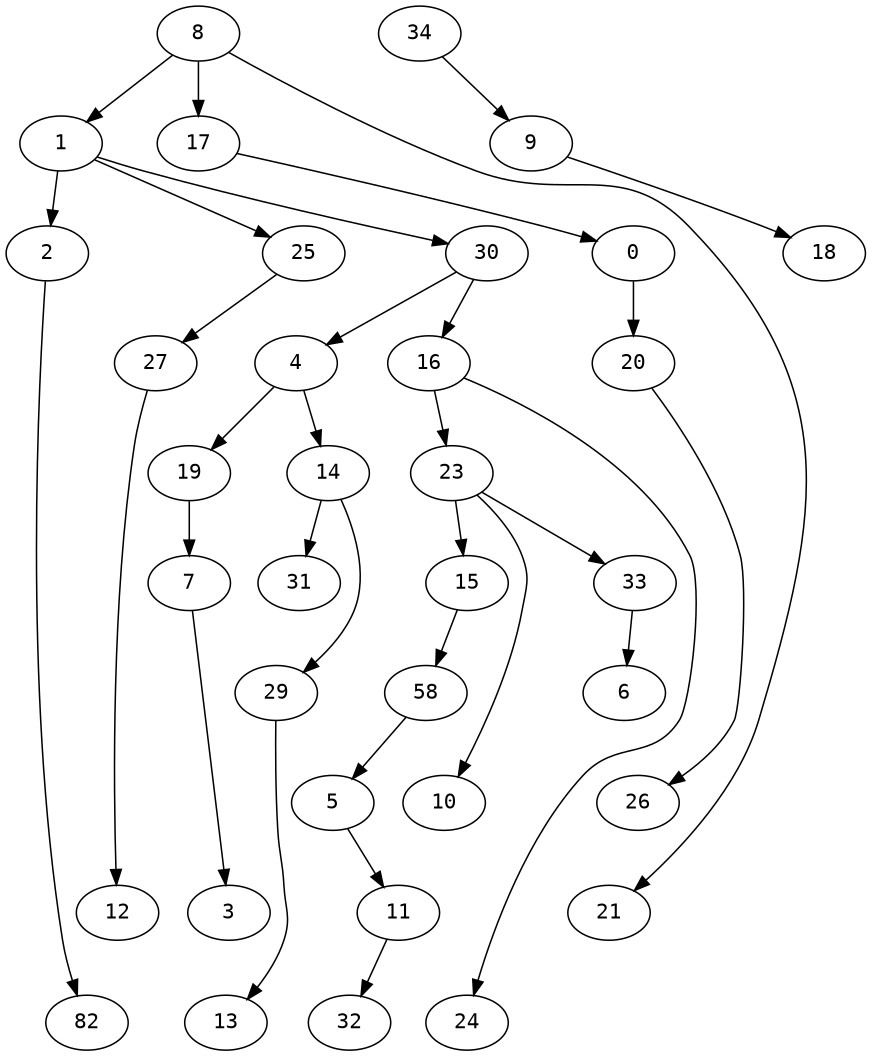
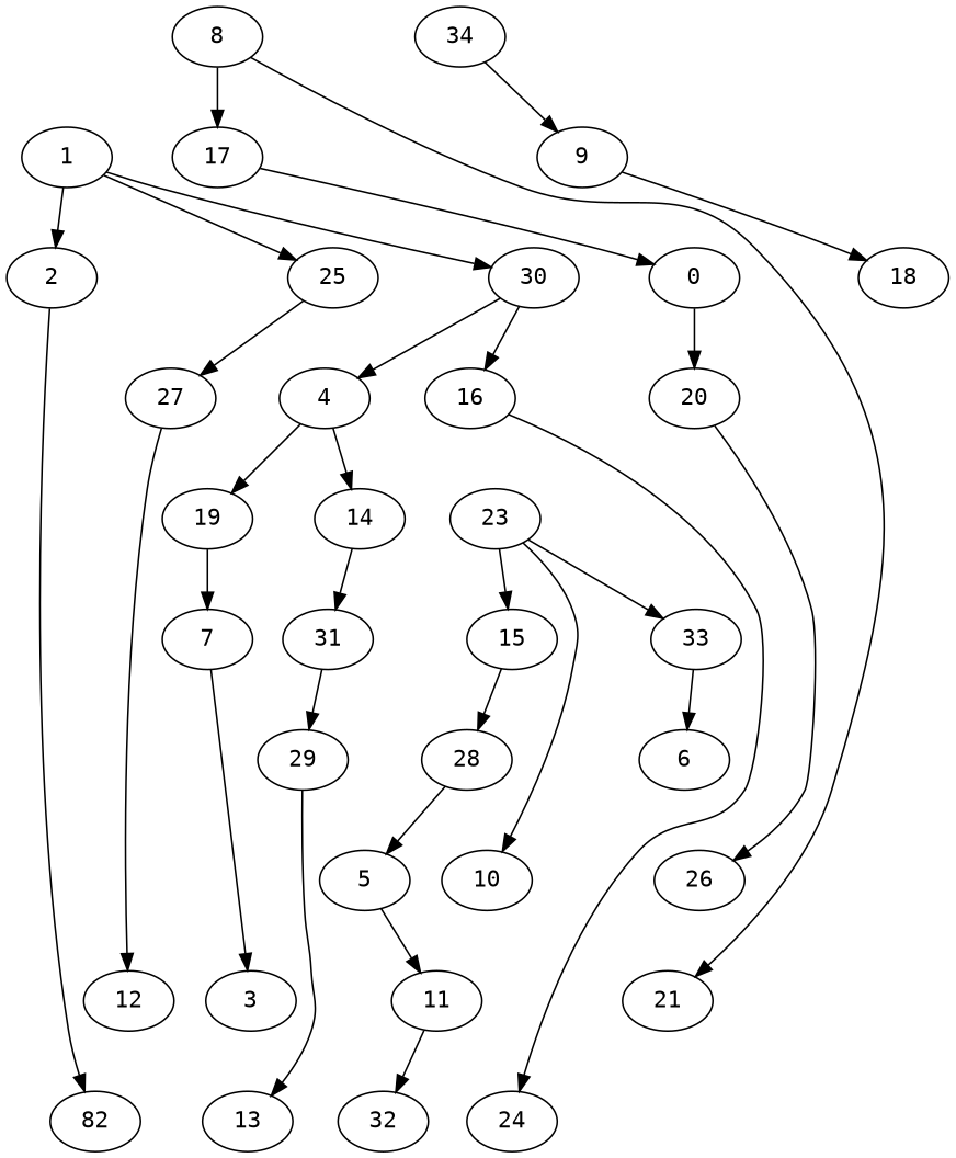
  digraph {
    fontname="DejaVu Sans Mono"
    node [fontname="DejaVu Sans Mono"]
    edge [fontname="DejaVu Sans Mono" weight=0]
    0
    20
    26
    34
    9
    1
    2
    25
    30
    n10 [label=82]
    27
    4
    16
    12
    19
    14
    23
    24
    7
    15
    10
    33
    3
    31
    29
    5
    11
    32
    8
    17
    21
    18
    13
-   28 [label=58]
+   28
    6
    0 -> 20 [weight=1]
    20 -> 26
    34 -> 9
    9 -> 18
    1 -> 2
    1 -> 25
    1 -> 30
    2 -> n10
    25 -> 27
    30 -> 4
    30 -> 16
    27 -> 12
    4 -> 19
    4 -> 14
-   16 -> 23
    16 -> 24
    19 -> 7
    14 -> 31
    23 -> 15
    23 -> 10
    23 -> 33
    7 -> 3
    15 -> 28
    33 -> 6
-   14 -> 29
+   31 -> 29
    29 -> 13
    5 -> 11
    11 -> 32
-   8 -> 1
    8 -> 17 [weight=1]
    8 -> 21
    17 -> 0
    28 -> 5
  }
